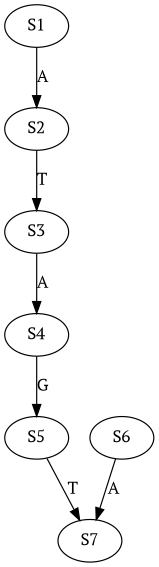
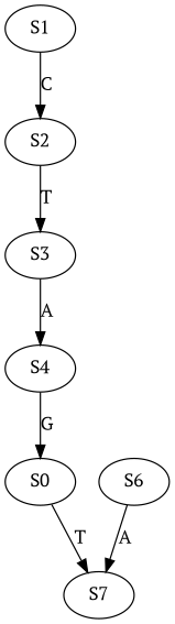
  strict digraph {
    fontname="PT Serif"
    node [fontname="PT Serif"]
    edge [fontname="PT Serif"]
    S1
    S2
    S3
    S4
-   S5
+   S5 [label=S0]
    S7
    S6
-   S1 -> S2 [label=A]
+   S1 -> S2 [label=C]
    S2 -> S3 [label=T]
    S3 -> S4 [label=A]
    S4 -> S5 [label=G]
    S5 -> S7 [label=T]
    S6 -> S7 [label=A]
  }
